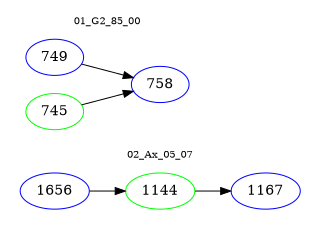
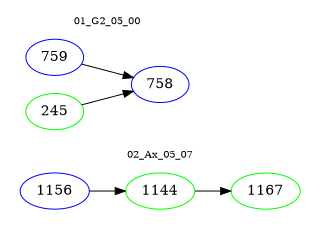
  digraph {
    rankdir=LR
    node [color=blue]
    edge [color=black]
-   n1 [label=1656]
+   n1 [label=1156]
    n2 [color=green label=1144]
-   n3 [label=1167]
-   n4 [label=749]
-   n5 [color=green label=745]
+   n3 [color=green label=1167]
+   n4 [label=759]
+   n5 [color=green label=245]
    n6 [label=758]
    subgraph cluster_1 {
      color=white
      fontsize=10
      label="02_Ax_05_07"
      n1
      n2
      n3
    }
    subgraph cluster_2 {
      color=white
      fontsize=10
-     label="01_G2_85_00"
+     label="01_G2_05_00"
      n4
      n5
      n6
    }
    n1 -> n2
    n2 -> n3
    n4 -> n6
    n5 -> n6
  }
